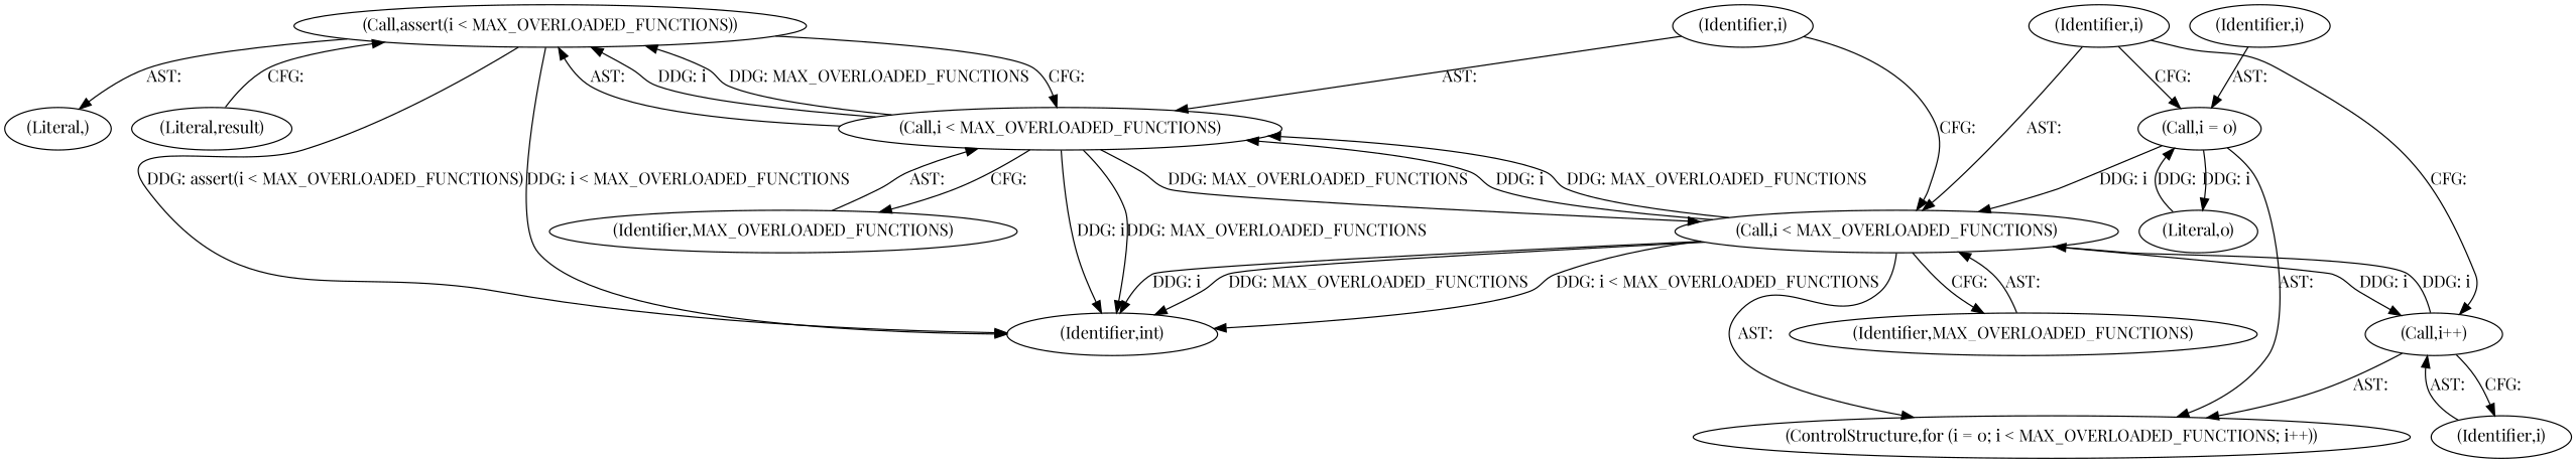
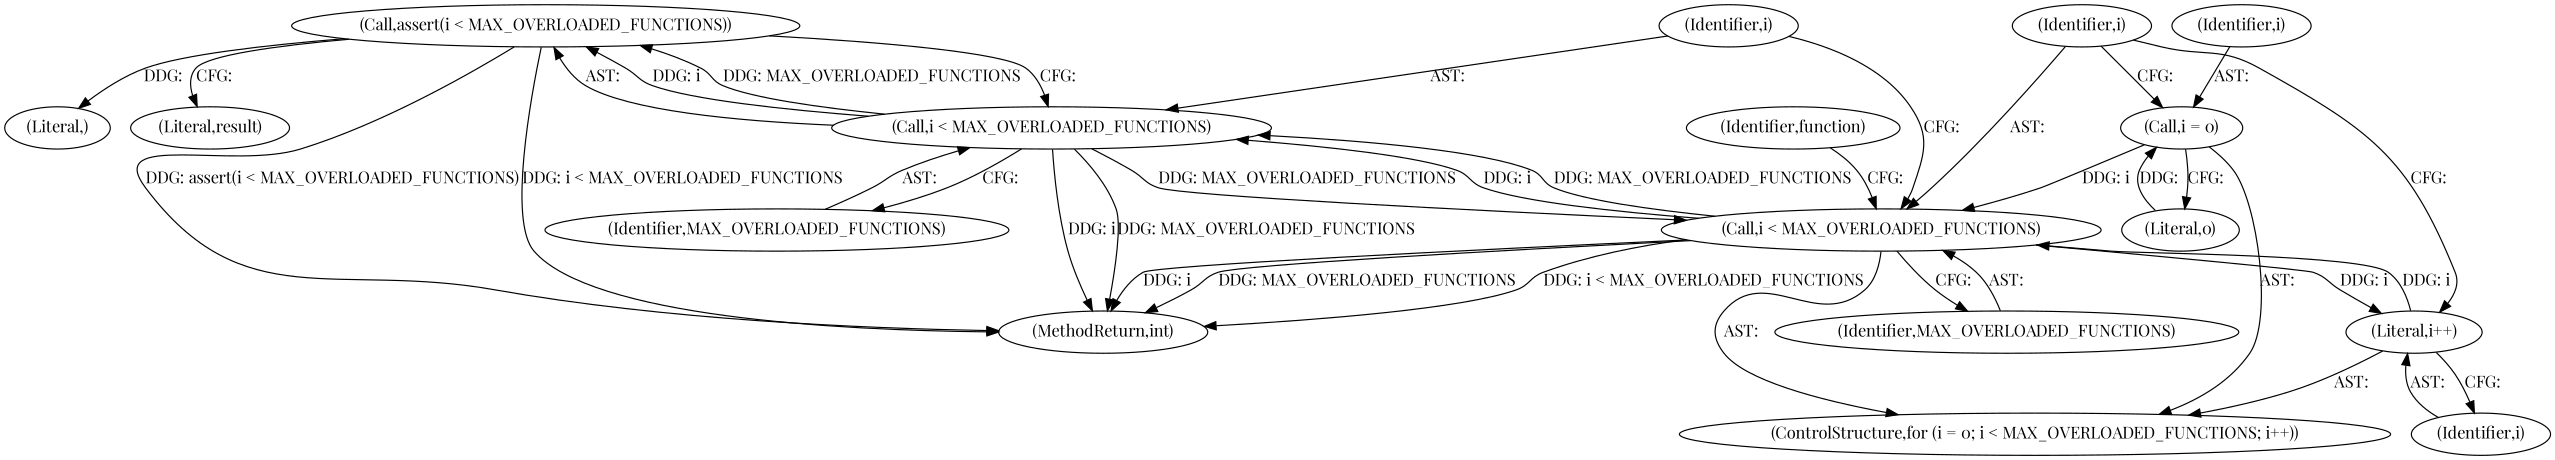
  digraph {
    fontname="Playfair Display"
    node [fontname="Playfair Display"]
    edge [fontname="Playfair Display"]
    n1 [label="(Call,assert(i < MAX_OVERLOADED_FUNCTIONS))"]
    n2 [label="(Call,i < MAX_OVERLOADED_FUNCTIONS)"]
    n3 [label="(Literal,)"]
-   n4 [label="(Identifier,int)"]
+   n4 [label="(MethodReturn,int)"]
    n5 [label="(Call,i < MAX_OVERLOADED_FUNCTIONS)"]
    n6 [label="(Identifier,MAX_OVERLOADED_FUNCTIONS)"]
-   n7 [label="(Call,i++)"]
+   n7 [label="(Literal,i++)"]
    n8 [label="(ControlStructure,for (i = 0; i < MAX_OVERLOADED_FUNCTIONS; i++))"]
    n9 [label="(Identifier,MAX_OVERLOADED_FUNCTIONS)"]
    n10 [label="(Identifier,i)"]
    n11 [label="(Call,i = 0)"]
    n12 [label="(Literal,0)"]
    n13 [label="(Identifier,i)"]
    n14 [label="(Identifier,i)"]
+   n15 [label="(Identifier,function)"]
    n16 [label="(Identifier,i)"]
    n17 [label="(Literal,result)"]
    n1 -> n2 [label="CFG: "]
-   n1 -> n3 [label="AST: "]
+   n1 -> n3 [label="DDG: "]
    n1 -> n4 [label="DDG: assert(i < MAX_OVERLOADED_FUNCTIONS)"]
    n1 -> n4 [label="DDG: i < MAX_OVERLOADED_FUNCTIONS"]
    n2 -> n1 [label="AST: "]
    n2 -> n1 [label="DDG: i"]
    n2 -> n1 [label="DDG: MAX_OVERLOADED_FUNCTIONS"]
    n2 -> n4 [label="DDG: i"]
    n2 -> n4 [label="DDG: MAX_OVERLOADED_FUNCTIONS"]
    n2 -> n5 [label="DDG: MAX_OVERLOADED_FUNCTIONS"]
    n2 -> n6 [label="CFG: "]
    n5 -> n2 [label="DDG: i"]
    n5 -> n2 [label="DDG: MAX_OVERLOADED_FUNCTIONS"]
    n5 -> n4 [label="DDG: i"]
    n5 -> n4 [label="DDG: MAX_OVERLOADED_FUNCTIONS"]
    n5 -> n4 [label="DDG: i < MAX_OVERLOADED_FUNCTIONS"]
    n5 -> n7 [label="DDG: i"]
    n5 -> n8 [label="AST: "]
    n5 -> n9 [label="CFG: "]
    n6 -> n2 [label="AST: "]
    n7 -> n5 [label="DDG: i"]
    n7 -> n8 [label="AST: "]
    n7 -> n10 [label="CFG: "]
    n9 -> n5 [label="AST: "]
    n10 -> n7 [label="AST: "]
    n11 -> n5 [label="DDG: i"]
    n11 -> n8 [label="AST: "]
-   n11 -> n12 [label="DDG: i"]
+   n11 -> n12 [label="CFG: "]
    n12 -> n11 [label="DDG: "]
    n13 -> n2 [label="AST: "]
    n13 -> n5 [label="CFG: "]
    n14 -> n11 [label="AST: "]
+   n15 -> n5 [label="CFG: "]
    n16 -> n5 [label="AST: "]
    n16 -> n7 [label="CFG: "]
    n16 -> n11 [label="CFG: "]
-   n17 -> n1 [label="CFG: "]
+   n1 -> n17 [label="CFG: "]
  }
